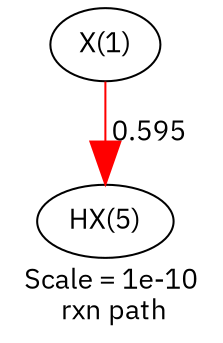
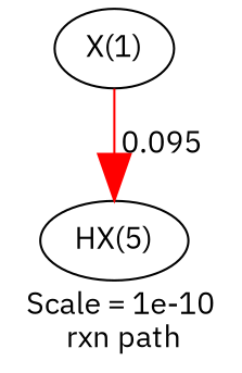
  digraph {
    fontname="IBM Plex Sans"
    label="Scale = 1e-10\l rxn path"
    node [fontname="IBM Plex Sans"]
    n1 [label="X(1)"]
    n2 [label="HX(5)"]
-   n1 -> n2 [arrowsize=2.11 color=red fontname="IBM Plex Sans" label=" 0.595" style=solid arrowhead=normal]
+   n1 -> n2 [arrowsize=2.11 color=red fontname="IBM Plex Sans" label=" 0.095" style=solid arrowhead=normal]
  }
